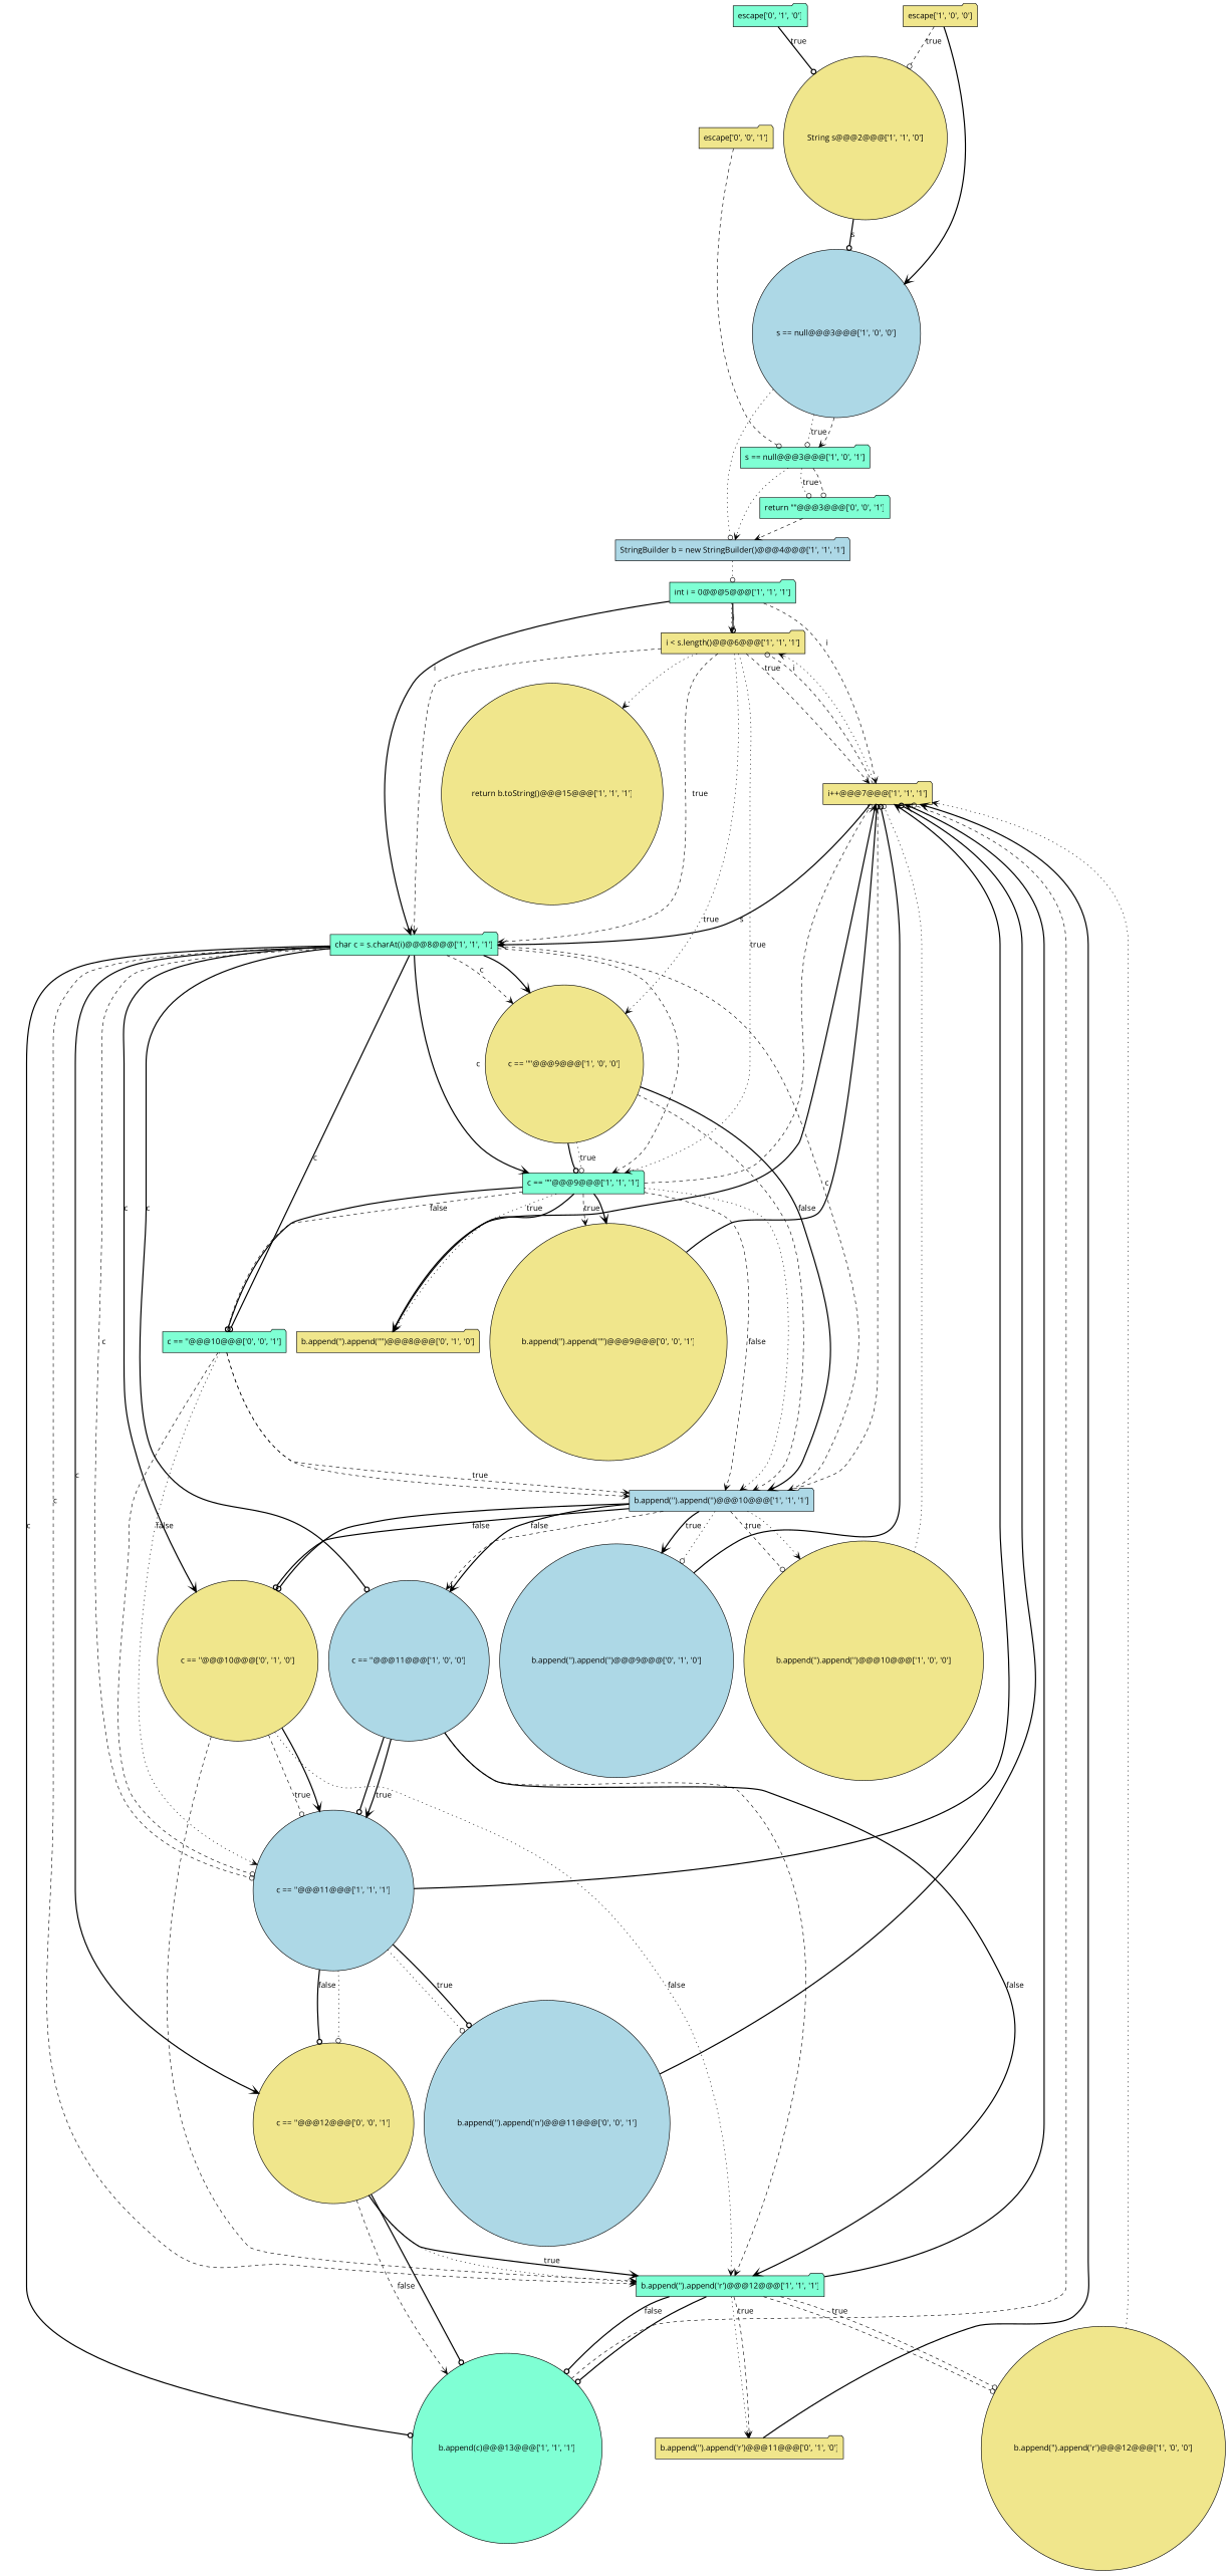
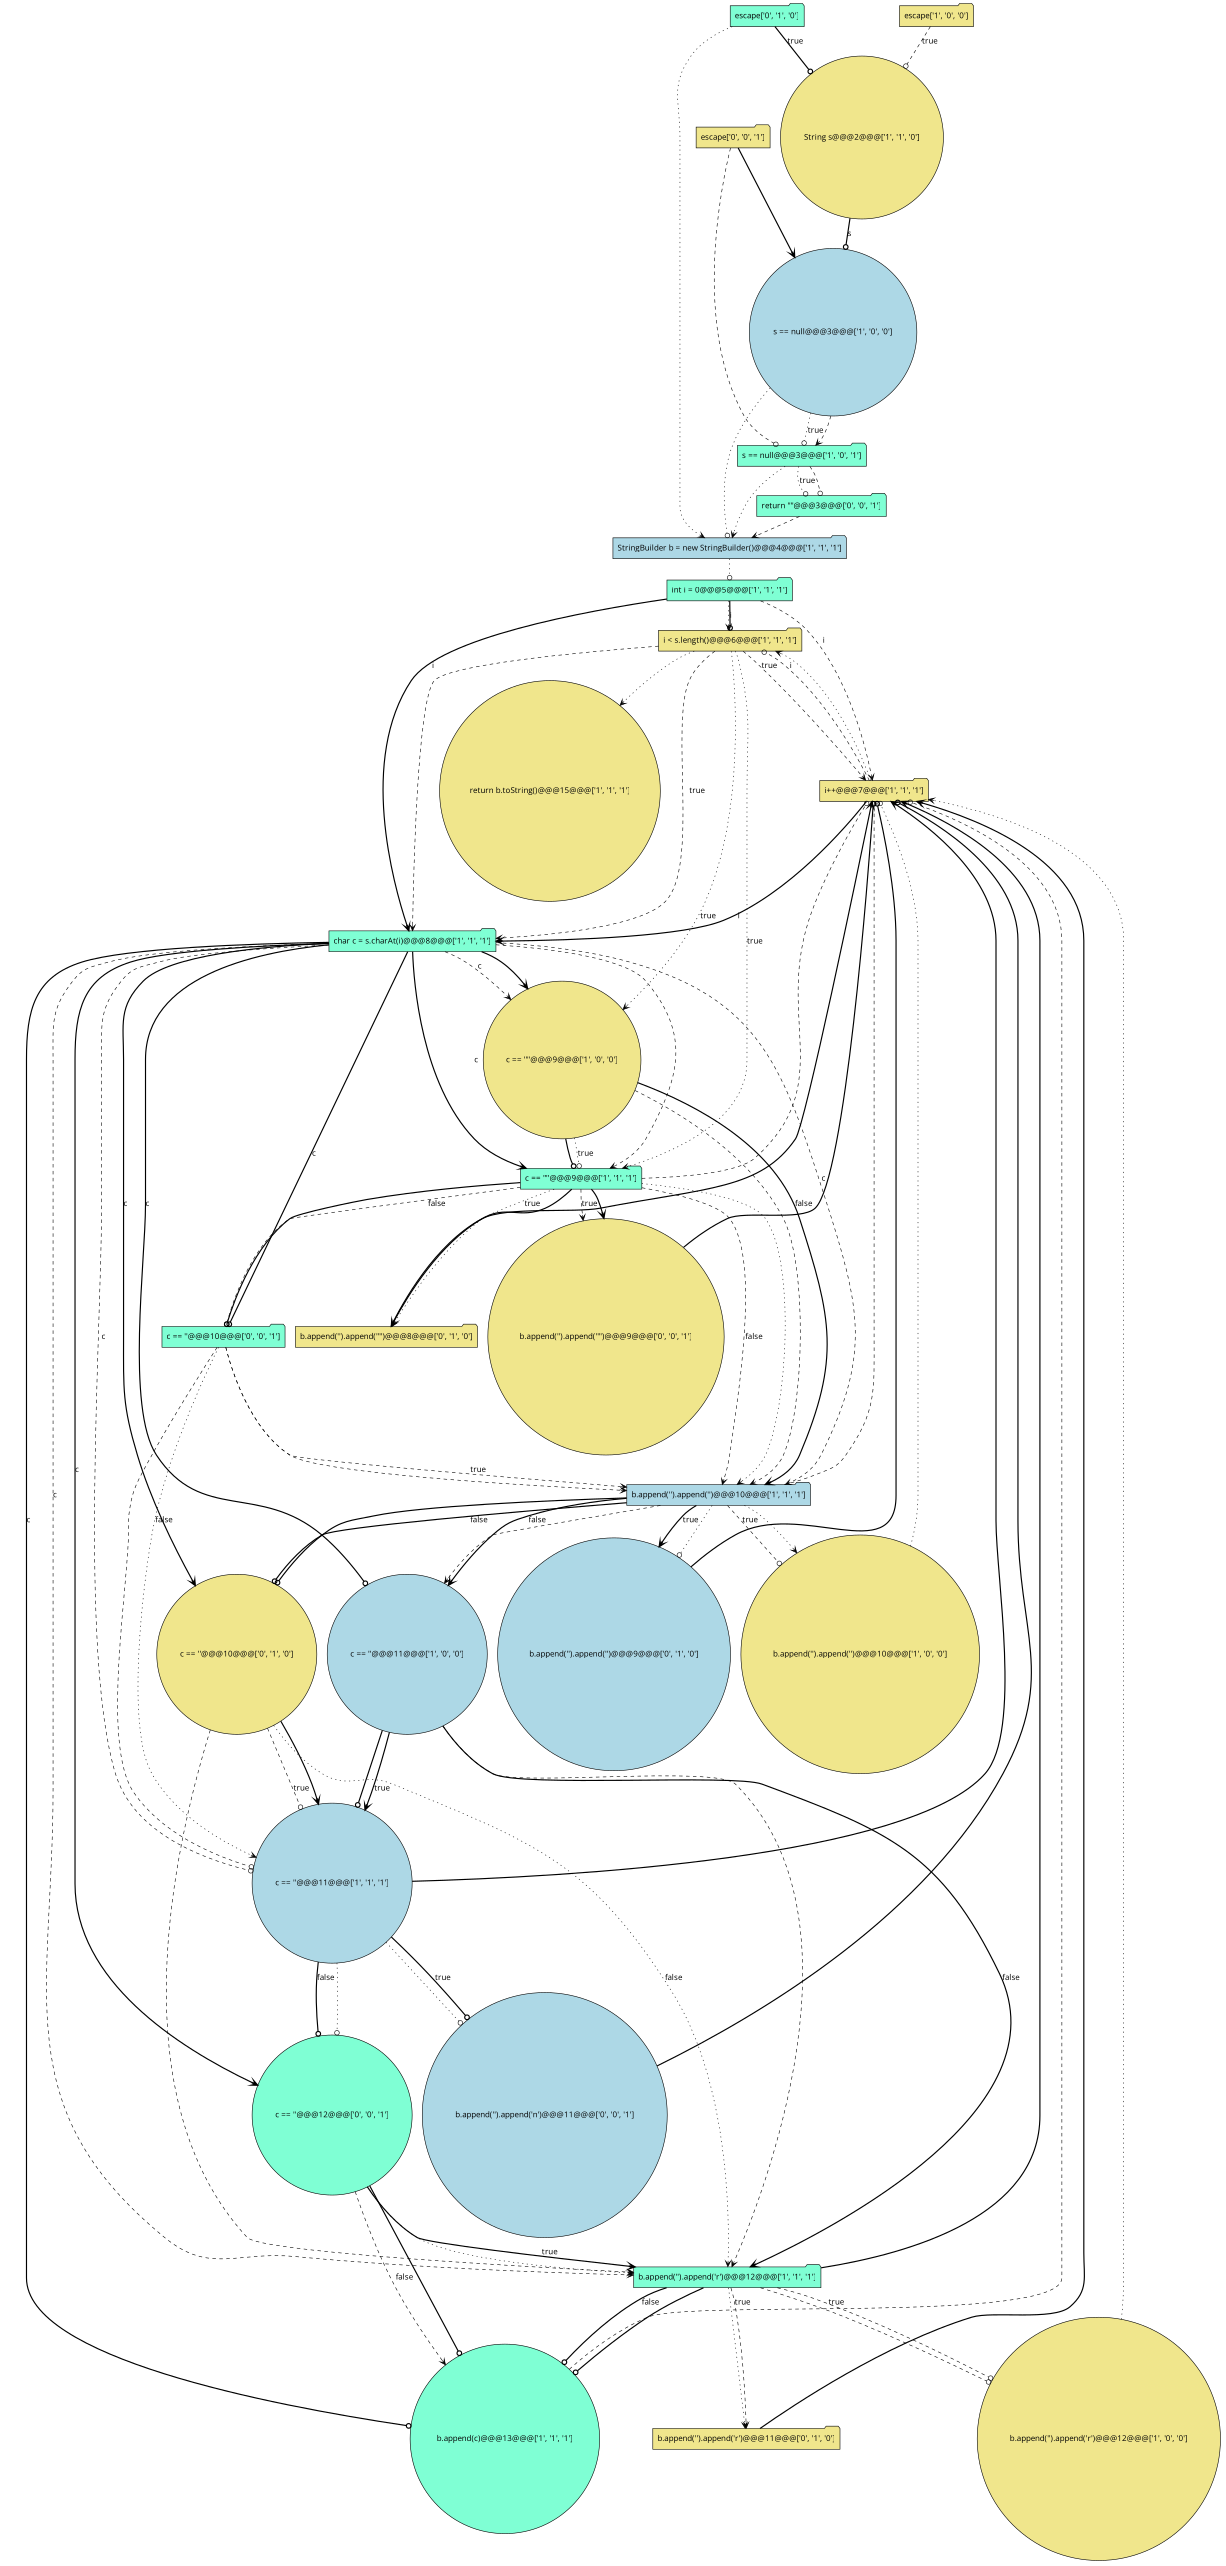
  digraph {
    fontname="Open Sans"
    node [fillcolor=khaki fontname="Open Sans" shape=folder style=filled]
    edge [arrowhead=vee fontname="Open Sans" style=bold]
    n1 [fillcolor=aquamarine label="int i = 0@@@5@@@['1', '1', '1']"]
    n2 [label="i < s.length()@@@6@@@['1', '1', '1']"]
    n3 [label="i++@@@7@@@['1', '1', '1']"]
    n4 [fillcolor=aquamarine label="char c = s.charAt(i)@@@8@@@['1', '1', '1']"]
    n5 [label="return b.toString()@@@15@@@['1', '1', '1']" shape=circle]
    n6 [fillcolor=aquamarine label="c == '\"'@@@9@@@['1', '1', '1']"]
    n7 [label="c == '\"'@@@9@@@['1', '0', '0']" shape=circle]
    n8 [fillcolor=lightblue label="c == ''@@@11@@@['1', '0', '0']" shape=circle]
    n9 [fillcolor=aquamarine label="b.append('\').append('r')@@@12@@@['1', '1', '1']"]
    n10 [fillcolor=lightblue label="c == ''@@@11@@@['1', '1', '1']" shape=circle]
    n11 [fillcolor=aquamarine label="b.append(c)@@@13@@@['1', '1', '1']" shape=circle]
    n12 [fillcolor=lightblue label="b.append('\').append('\')@@@10@@@['1', '1', '1']"]
    n13 [label="c == ''@@@10@@@['0', '1', '0']" shape=circle]
    n14 [fillcolor=aquamarine label="c == '\'@@@10@@@['0', '0', '1']"]
-   n15 [label="c == ''@@@12@@@['0', '0', '1']" shape=circle]
+   n15 [fillcolor=aquamarine label="c == ''@@@12@@@['0', '0', '1']" shape=circle]
    n16 [fillcolor=aquamarine label="s == null@@@3@@@['1', '0', '1']"]
    n17 [fillcolor=aquamarine label="return \"\"@@@3@@@['0', '0', '1']"]
    n18 [fillcolor=lightblue label="StringBuilder b = new StringBuilder()@@@4@@@['1', '1', '1']"]
    n19 [label="b.append('\').append('\"')@@@8@@@['0', '1', '0']"]
    n20 [label="b.append('\').append('\"')@@@9@@@['0', '0', '1']" shape=circle]
    n21 [label="b.append('\').append('r')@@@11@@@['0', '1', '0']"]
    n22 [label="b.append('\').append('r')@@@12@@@['1', '0', '0']" shape=circle]
    n23 [fillcolor=lightblue label="b.append('\').append('n')@@@11@@@['0', '0', '1']" shape=circle]
    n24 [label="String s@@@2@@@['1', '1', '0']" shape=circle]
    n25 [fillcolor=lightblue label="s == null@@@3@@@['1', '0', '0']" shape=circle]
    n26 [fillcolor=lightblue label="b.append('\').append('\')@@@9@@@['0', '1', '0']" shape=circle]
    n27 [label="b.append('\').append('\')@@@10@@@['1', '0', '0']" shape=circle]
    n28 [label="escape['0', '0', '1']"]
    n29 [fillcolor=aquamarine label="escape['0', '1', '0']"]
    n30 [label="escape['1', '0', '0']"]
    n1 -> n2 [arrowhead=odot label=i]
    n1 -> n2 [style=dotted]
    n1 -> n3 [label=i style=dashed]
    n1 -> n4 [label=i]
    n2 -> n3 [label=true style=dashed]
    n2 -> n4 [style=dashed]
    n2 -> n4 [label=true style=dashed]
    n2 -> n5 [style=dotted]
    n2 -> n6 [label=true style=dotted]
    n2 -> n7 [label=true style=dotted]
    n3 -> n2 [arrowhead=odot label=i style=dashed]
    n3 -> n2 [style=dotted]
-   n3 -> n4 [label=s]
+   n3 -> n4 [label=i]
    n4 -> n6 [label=c]
    n4 -> n6 [style=dashed]
    n4 -> n7
    n4 -> n7 [label=c style=dashed]
    n4 -> n8 [arrowhead=odot label=c]
    n4 -> n9 [label=c style=dashed]
    n4 -> n10 [arrowhead=odot label=c style=dashed]
    n4 -> n11 [arrowhead=odot label=c]
    n4 -> n12 [label=c style=dashed]
    n4 -> n13 [label=c]
    n4 -> n14 [arrowhead=odot label=c]
    n4 -> n15 [label=c]
    n6 -> n3 [arrowhead=odot style=dashed]
    n6 -> n12 [label=false style=dashed]
    n6 -> n12 [style=dotted]
    n6 -> n14 [arrowhead=odot label=false style=dashed]
    n6 -> n14 [arrowhead=odot]
    n6 -> n19
    n6 -> n19 [label=true style=dotted]
    n6 -> n20 [label=true style=dashed]
    n6 -> n20
    n7 -> n6 [arrowhead=odot]
    n7 -> n6 [arrowhead=odot label=true style=dotted]
    n7 -> n12 [style=dashed]
    n7 -> n12 [label=false]
    n8 -> n9 [label=false]
    n8 -> n9 [style=dashed]
    n8 -> n10 [arrowhead=odot]
    n8 -> n10 [label=true]
    n9 -> n3
    n9 -> n11 [arrowhead=odot label=false]
    n9 -> n11 [arrowhead=odot]
    n9 -> n21 [style=dotted]
    n9 -> n21 [label=true style=dashed]
    n9 -> n22 [arrowhead=odot style=dashed]
    n9 -> n22 [arrowhead=odot label=true style=dashed]
    n10 -> n3
    n10 -> n15 [arrowhead=odot style=dotted]
    n10 -> n15 [arrowhead=odot label=false]
    n10 -> n23 [arrowhead=odot style=dotted]
    n10 -> n23 [arrowhead=odot label=true]
    n11 -> n3 [arrowhead=odot style=dashed]
    n12 -> n3 [arrowhead=odot style=dashed]
    n12 -> n8 [label=false]
    n12 -> n8 [style=dashed]
    n12 -> n13 [arrowhead=odot]
    n12 -> n13 [arrowhead=odot label=false]
    n12 -> n26 [arrowhead=odot style=dotted]
    n12 -> n26 [label=true]
    n12 -> n27 [arrowhead=odot label=true style=dashed]
    n12 -> n27 [style=dotted]
    n13 -> n9 [style=dashed]
    n13 -> n9 [label=false style=dotted]
    n13 -> n10 [arrowhead=odot label=true style=dashed]
    n13 -> n10
    n14 -> n10 [arrowhead=odot style=dashed]
    n14 -> n10 [label=false style=dotted]
    n14 -> n12 [style=dashed]
    n14 -> n12 [label=true style=dashed]
    n15 -> n9 [style=dotted]
    n15 -> n9 [label=true]
    n15 -> n11 [arrowhead=odot]
    n15 -> n11 [label=false style=dashed]
    n16 -> n17 [arrowhead=odot label=true style=dotted]
    n16 -> n17 [arrowhead=odot style=dashed]
    n16 -> n18 [style=dotted]
    n17 -> n18 [style=dashed]
    n18 -> n1 [arrowhead=odot style=dotted]
    n19 -> n3
    n20 -> n3 [arrowhead=odot]
    n21 -> n3
    n22 -> n3 [style=dotted]
    n23 -> n3 [arrowhead=odot]
    n24 -> n25 [arrowhead=odot label=s]
    n25 -> n16 [arrowhead=odot label=true style=dotted]
    n25 -> n16 [style=dashed]
    n25 -> n18 [arrowhead=odot style=dotted]
    n26 -> n3 [arrowhead=odot]
    n27 -> n3 [arrowhead=odot style=dotted]
    n28 -> n16 [arrowhead=odot style=dashed]
+   n29 -> n18 [style=dotted]
    n29 -> n24 [arrowhead=odot label=true]
    n30 -> n24 [arrowhead=odot label=true style=dashed]
-   n30 -> n25
+   n28 -> n25
  }
